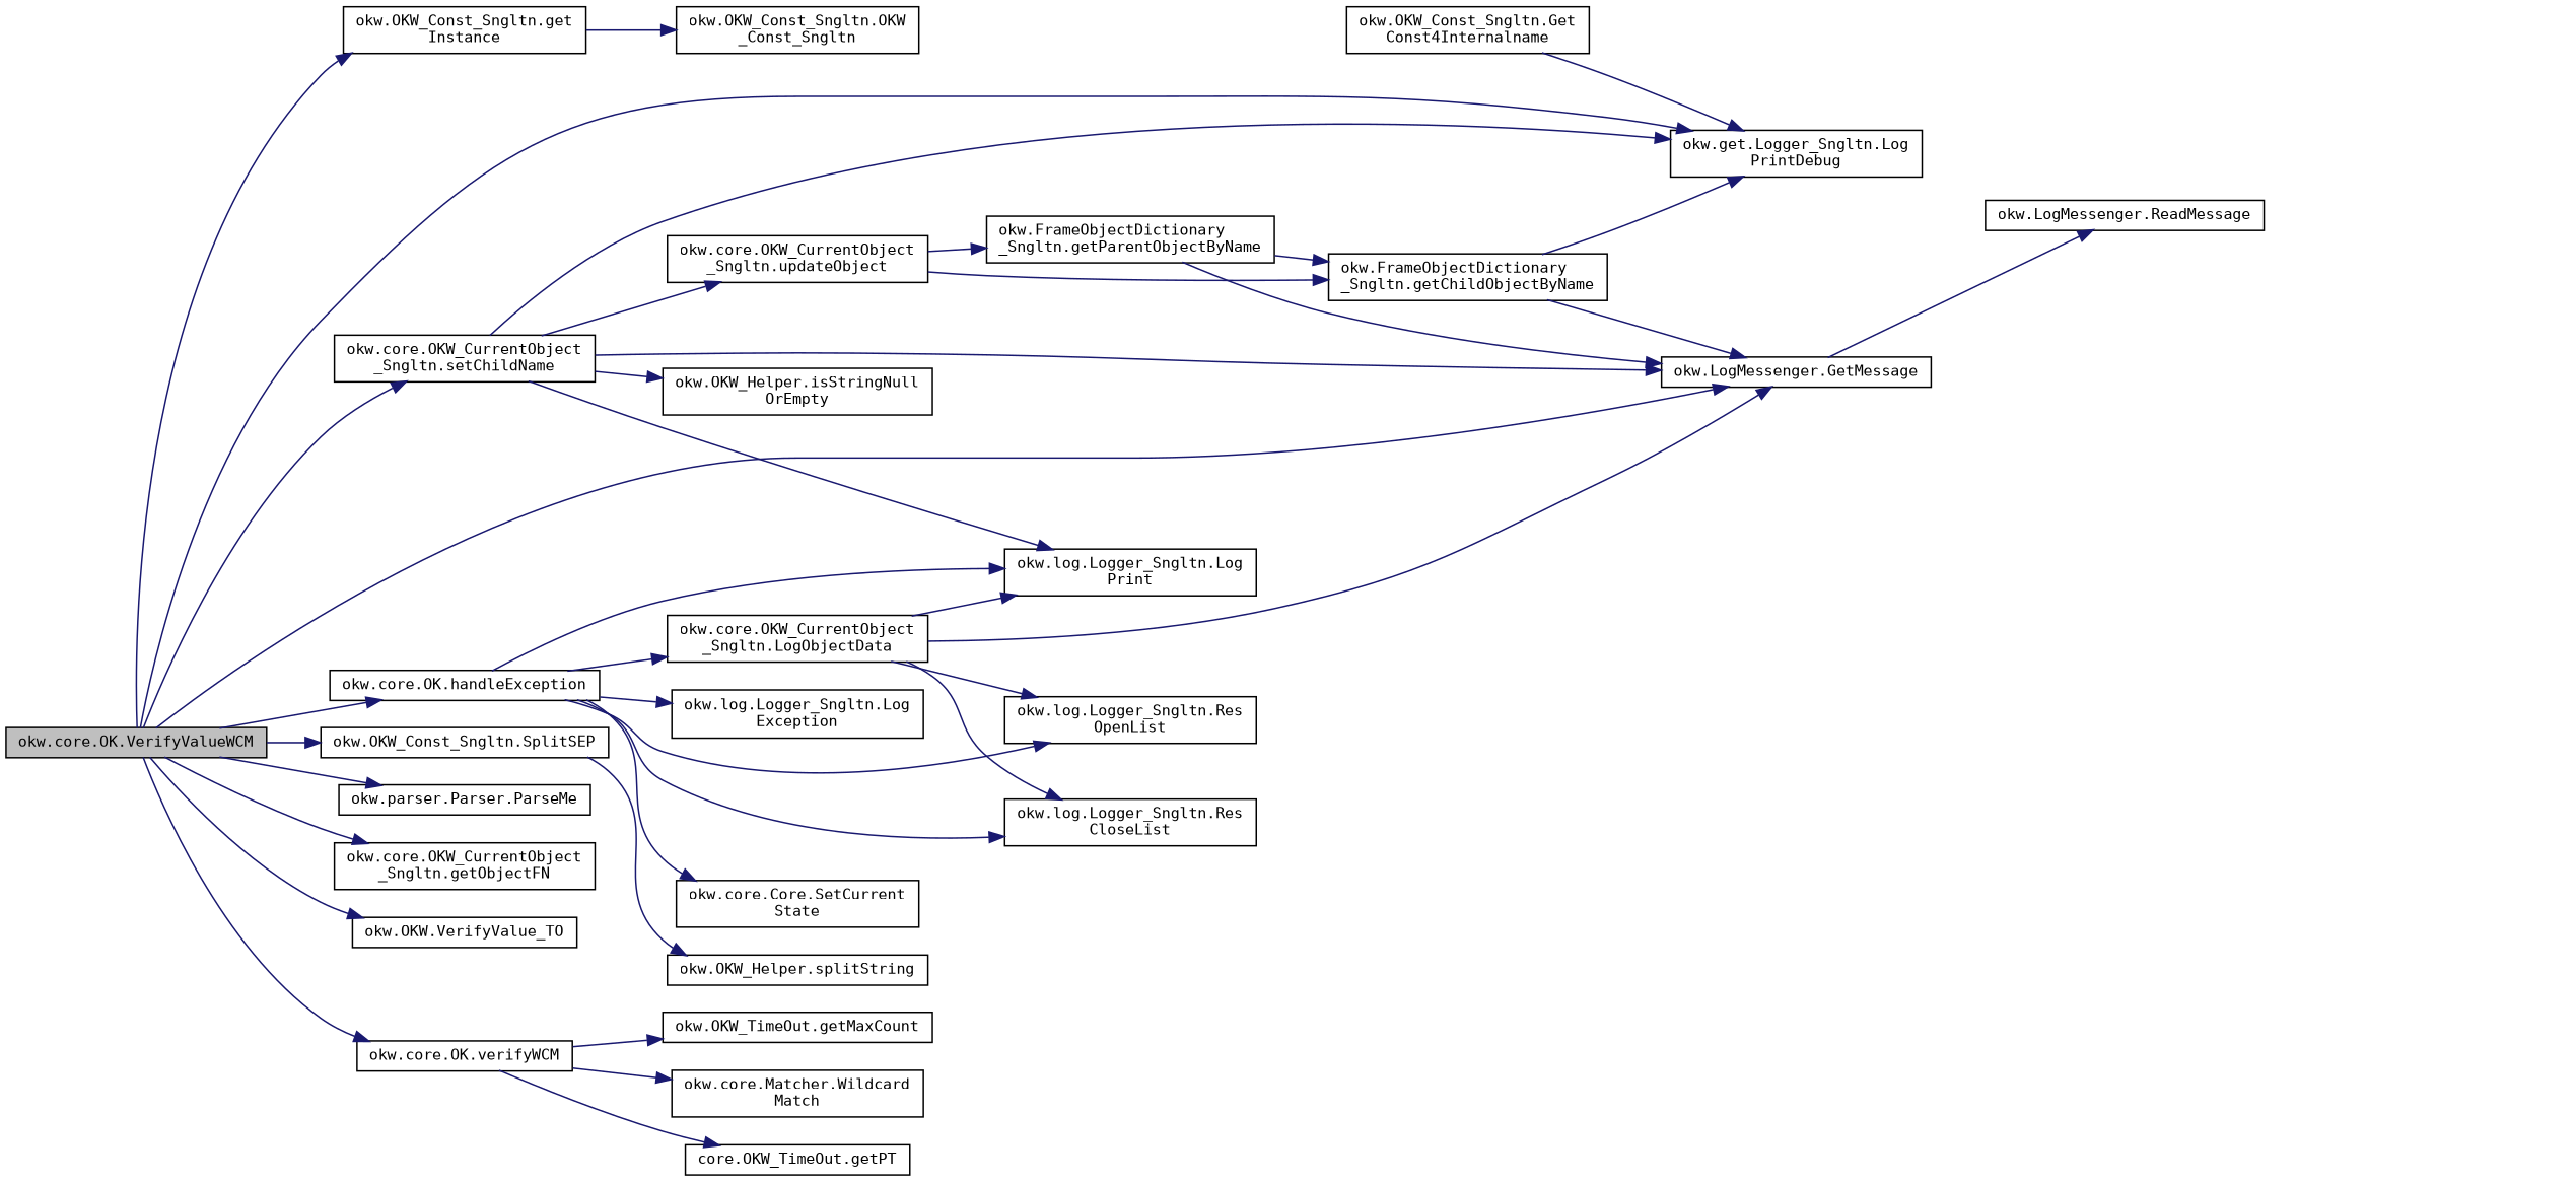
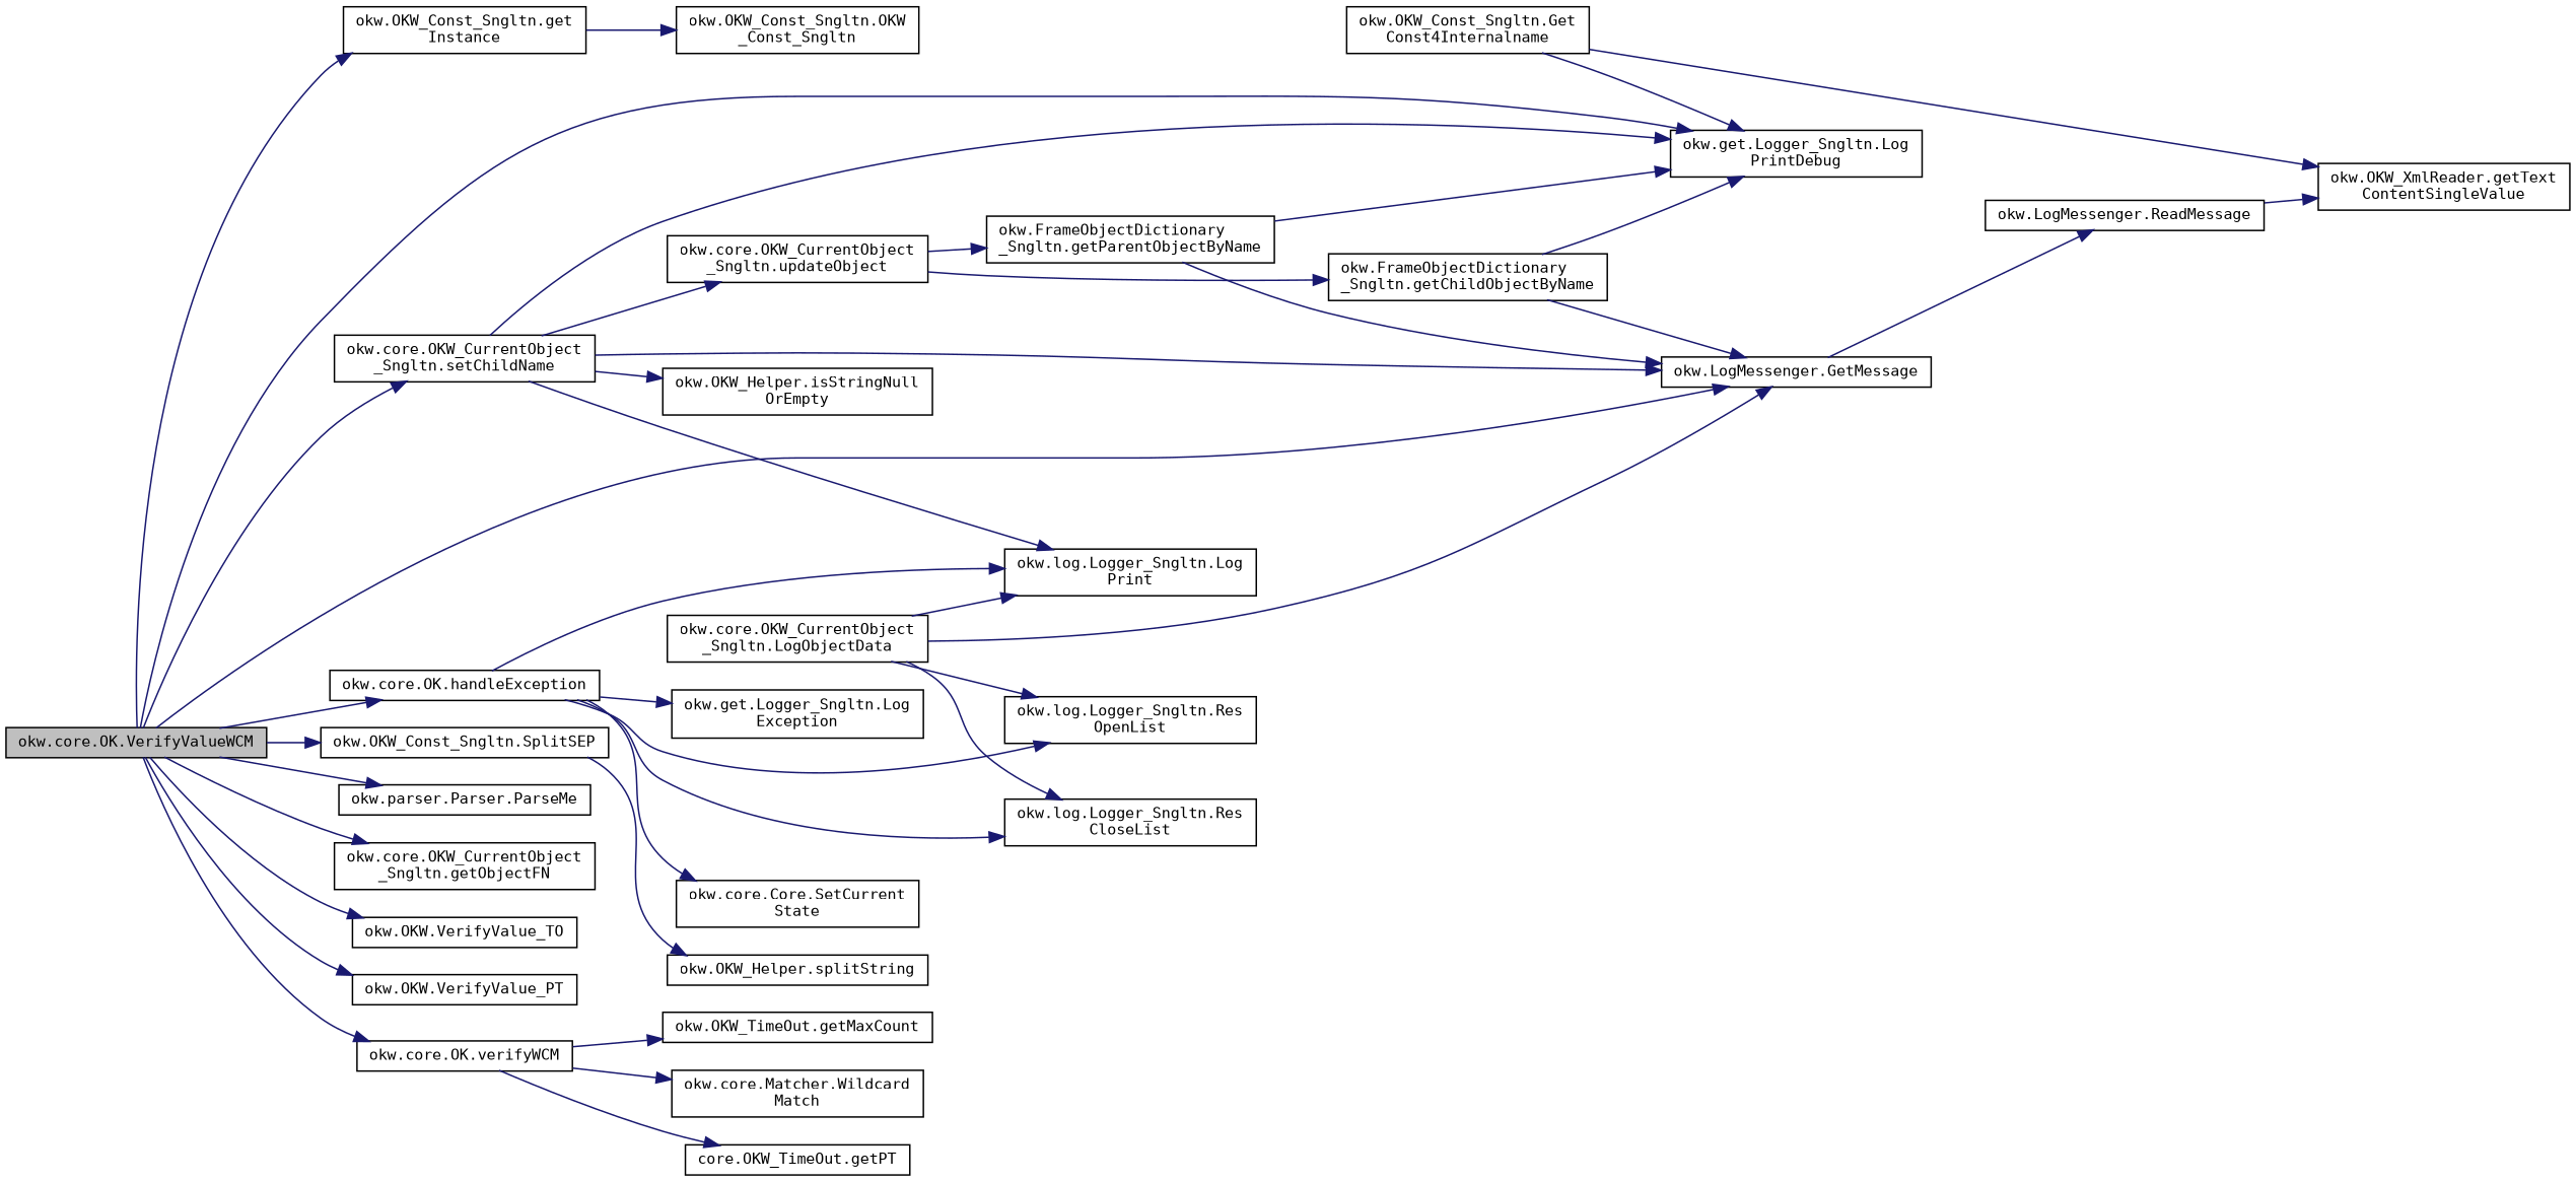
  digraph {
    fontname="DejaVu Sans Mono"
    rankdir=LR
    node [color=black fillcolor=white fontname="DejaVu Sans Mono" fontsize=10 shape=record style=filled]
    edge [color=midnightblue fontname="DejaVu Sans Mono" fontsize=10 labelfontname=Helvetica labelfontsize=10 style=solid]
    n1 [fillcolor=grey75 fontcolor=black height=0.2 label="okw.core.OK.VerifyValueWCM" width=0.4]
    n2 [height=0.2 label="okw.OKW_Const_Sngltn.get\lInstance" width=0.4]
    n3 [height=0.2 label="okw.get.Logger_Sngltn.Log\lPrintDebug" width=0.4]
    n4 [height=0.2 label="okw.LogMessenger.GetMessage" width=0.4]
    n5 [height=0.2 label="okw.OKW_Const_Sngltn.SplitSEP" width=0.4]
    n6 [height=0.2 label="okw.parser.Parser.ParseMe" width=0.4]
    n7 [height=0.2 label="okw.core.OKW_CurrentObject\l_Sngltn.setChildName" width=0.4]
    n8 [height=0.2 label="okw.core.OKW_CurrentObject\l_Sngltn.getObjectFN" width=0.4]
    n9 [height=0.2 label="okw.OKW.VerifyValue_TO" width=0.4]
+   n10 [height=0.2 label="okw.OKW.VerifyValue_PT" width=0.4]
    n11 [height=0.2 label="okw.core.OK.verifyWCM" width=0.4]
    n12 [height=0.2 label="okw.core.OK.handleException" width=0.4]
    n13 [height=0.2 label="okw.OKW_Const_Sngltn.OKW\l_Const_Sngltn" width=0.4]
    n14 [height=0.2 label="okw.LogMessenger.ReadMessage" width=0.4]
    n15 [height=0.2 label="okw.OKW_Helper.splitString" width=0.4]
    n16 [height=0.2 label="okw.OKW_Helper.isStringNull\lOrEmpty" width=0.4]
    n17 [height=0.2 label="okw.log.Logger_Sngltn.Log\lPrint" width=0.4]
    n18 [height=0.2 label="okw.core.OKW_CurrentObject\l_Sngltn.updateObject" width=0.4]
    n19 [height=0.2 label="okw.OKW_TimeOut.getMaxCount" width=0.4]
    n20 [height=0.2 label="okw.core.Matcher.Wildcard\lMatch" width=0.4]
    n21 [height=0.2 label="core.OKW_TimeOut.getPT" width=0.4]
-   n22 [height=0.2 label="okw.log.Logger_Sngltn.Log\lException" width=0.4]
+   n22 [height=0.2 label="okw.get.Logger_Sngltn.Log\lException" width=0.4]
    n23 [height=0.2 label="okw.log.Logger_Sngltn.Res\lOpenList" width=0.4]
    n24 [height=0.2 label="okw.log.Logger_Sngltn.Res\lCloseList" width=0.4]
    n25 [height=0.2 label="okw.core.OKW_CurrentObject\l_Sngltn.LogObjectData" width=0.4]
    n26 [height=0.2 label="okw.core.Core.SetCurrent\lState" width=0.4]
    n27 [height=0.2 label="okw.OKW_Const_Sngltn.Get\lConst4Internalname" width=0.4]
+   n28 [height=0.2 label="okw.OKW_XmlReader.getText\lContentSingleValue" width=0.4]
    n29 [height=0.2 label="okw.FrameObjectDictionary\l_Sngltn.getParentObjectByName" width=0.4]
    n30 [height=0.2 label="okw.FrameObjectDictionary\l_Sngltn.getChildObjectByName" width=0.4]
    n1 -> n2
    n1 -> n3
    n1 -> n4
    n1 -> n5
    n1 -> n6
    n1 -> n7
    n1 -> n8
    n1 -> n9
+   n1 -> n10
    n1 -> n11
    n1 -> n12
    n2 -> n13
    n4 -> n14
    n5 -> n15
    n7 -> n3
    n7 -> n4
    n7 -> n16
    n7 -> n17
    n7 -> n18
    n11 -> n19
    n11 -> n20
    n11 -> n21
    n12 -> n17
    n12 -> n22
    n12 -> n23
    n12 -> n24
-   n12 -> n25
    n12 -> n26
+   n14 -> n28
    n18 -> n29
    n18 -> n30
    n25 -> n4
    n25 -> n17
    n25 -> n23
    n25 -> n24
    n27 -> n3
-   n29 -> n30
+   n27 -> n28
+   n29 -> n3
    n29 -> n4
    n30 -> n3
    n30 -> n4
  }
